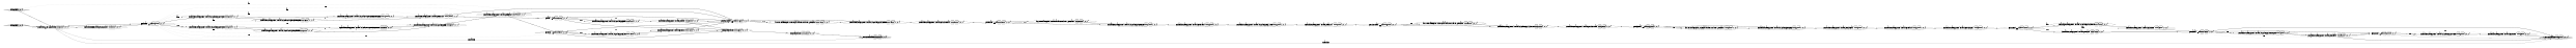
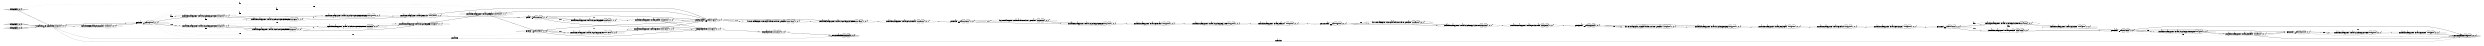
  digraph {
    rankdir=LR
    node [fillcolor=white shape=ellipse style=filled]
    edge [style=bold]
    n1 [label="commandLine.setExecutable(getSosCommand())@@@4@@@['1', '0', '1']"]
    n2 [label="getFilename() != null@@@5@@@['1', '1', '1']" shape=diamond]
    n3 [label="commandLine.createArgument().setValue(SOSCmd.FLAG_COMMAND)@@@6@@@['1', '1', '1']"]
    n4 [label="commandLine.createArgument().setValue(SOSCmd.COMMAND_GET_FILE)@@@6@@@['1', '1', '0']"]
    n5 [label="commandLine.createArgument().setValue(SOSCmd.COMMAND_CHECKIN_FILE)@@@7@@@['0', '0', '1']"]
    n6 [label="commandLine.createArgument().setValue(getFilename())@@@9@@@['1', '1', '1']"]
    n7 [label="getVersion() != null@@@9@@@['1', '1', '0']" shape=diamond]
    n8 [label="commandLine.createArgument().setValue(SOSCmd.COMMAND_GET_PROJECT)@@@16@@@['1', '1', '0']"]
    n9 [label="commandLine.createArgument().setValue(getRecursive())@@@14@@@['1', '1', '1']"]
    n10 [label="commandLine.createArgument().setValue(SOSCmd.COMMAND_CHECKIN_PROJECT)@@@13@@@['0', '0', '1']"]
    n11 [label="commandLine.createArgument().setValue(SOSCmd.FLAG_FILE)@@@8@@@['1', '1', '1']"]
    n12 [label="commandLine.createArgument().setValue(SOSCmd.FLAG_COMMAND)@@@12@@@['1', '1', '1']"]
    n13 [label="getSosHome() == null@@@40@@@['1', '0', '1']" shape=diamond]
    n14 [label="commandLine.createArgument().setValue(getNoCache())@@@41@@@['1', '0', '1']"]
    n15 [label="commandLine.createArgument().setValue(getSosHome())@@@45@@@['1', '0', '1']"]
    n16 [label="commandLine.createArgument().setValue(SOSCmd.FLAG_SOS_HOME)@@@44@@@['1', '0', '1']"]
    n17 [label="getLocalPath() != null@@@47@@@['1', '0', '1']" shape=diamond]
    n18 [label="commandLine = new Commandline()@@@3@@@['1', '1', '1']"]
    n19 [fillcolor=lightgray label="return commandLine@@@55@@@['1', '0', '1']"]
    n20 [fillcolor=lightgray label="return commandLine@@@25@@@['0', '1', '0']"]
    n21 [label="getComment() != null@@@51@@@['0', '0', '1']" shape=diamond]
    n22 [label="commandLine.createArgument().setValue(getLocalPath())@@@49@@@['1', '0', '1']"]
    n23 [label="commandLine.createArgument().setValue(SOSCmd.FLAG_WORKING_DIR)@@@48@@@['1', '0', '1']"]
    n24 [label="getSosServerPath() == null@@@16@@@['1', '0', '1']" shape=diamond]
    n25 [label="throw new BuildException(\"sosserverpath attribute must be set!\",getLocation())@@@17@@@['1', '0', '1']"]
    n26 [label="commandLine.createArgument().setValue(SOSCmd.FLAG_SOS_SERVER)@@@19@@@['1', '0', '1']"]
    n27 [label="commandLine.createArgument().setValue(getSosServerPath())@@@20@@@['1', '0', '1']"]
    n28 [label="commandLine.createArgument().setValue(SOSCmd.FLAG_PASSWORD)@@@26@@@['1', '0', '1']"]
    n29 [label="commandLine.createArgument().setValue(getPassword())@@@27@@@['1', '0', '1']"]
    n30 [label="getVssServerPath() == null@@@28@@@['1', '0', '1']" shape=diamond]
    n31 [label="getProjectPath() == null@@@33@@@['1', '0', '1']" shape=diamond]
    n32 [label="commandLine.createArgument().setValue(SOSCmd.FLAG_PROJECT)@@@36@@@['1', '0', '1']"]
    n33 [label="throw new BuildException(\"projectpath attribute must be set!\",getLocation())@@@34@@@['1', '0', '1']"]
    n34 [label="commandLine.createArgument().setValue(getProjectPath())@@@37@@@['1', '0', '1']"]
    n35 [label="commandLine.createArgument().setValue(getVersion())@@@11@@@['1', '1', '0']"]
    n36 [label="getRequiredAttributes()@@@23@@@['0', '1', '0']"]
    n37 [label="commandLine.createArgument().setValue(SOSCmd.FLAG_VERSION)@@@10@@@['1', '1', '0']"]
    n38 [label="commandLine.createArgument().setValue(getVssServerPath())@@@32@@@['1', '0', '1']"]
    n39 [label="commandLine.createArgument().setValue(getVerbose())@@@38@@@['1', '0', '1']"]
    n40 [label="commandLine.createArgument().setValue(SOSCmd.FLAG_LABEL)@@@19@@@['1', '1', '0']"]
    n41 [label="commandLine.createArgument().setValue(getLabel())@@@20@@@['1', '1', '0']"]
    n42 [label="commandLine.createArgument().setValue(getComment())@@@53@@@['0', '0', '1']"]
    n43 [label="getOptionalAttributes()@@@24@@@['0', '1', '0']"]
    n44 [label="commandLine.createArgument().setValue(SOSCmd.FLAG_COMMENT)@@@52@@@['0', '0', '1']"]
    n45 [label="throw new BuildException(\"vssserverpath attribute must be set!\",getLocation())@@@29@@@['1', '0', '1']"]
    n46 [label="commandLine.createArgument().setValue(SOSCmd.FLAG_VSS_SERVER)@@@31@@@['1', '0', '1']"]
    n47 [label="getLabel() != null@@@18@@@['1', '1', '0']" shape=diamond]
    n48 [label="getUsername() == null@@@21@@@['1', '0', '1']" shape=diamond]
    n49 [label="throw new BuildException(\"username attribute must be set!\",getLocation())@@@22@@@['1', '0', '1']"]
    n50 [label="commandLine.createArgument().setValue(SOSCmd.FLAG_USERNAME)@@@24@@@['1', '0', '1']"]
    n51 [label="commandLine.createArgument().setValue(getUsername())@@@25@@@['1', '0', '1']"]
+   n52 [fillcolor=lightgray label="buildCmdLine['0', '1', '0']" shape=diamond]
    n53 [label="commandLine.createArgument().setValue(getNoCompress())@@@39@@@['1', '0', '1']"]
    n54 [fillcolor=lightgray label="buildCmdLine['0', '0', '1']" shape=diamond]
    n55 [fillcolor=lightgray label="buildCmdLine['1', '0', '0']" shape=diamond]
    n1 -> n2
    n2 -> n3 [label=true style=dotted]
    n2 -> n3
    n2 -> n4 [label=true style=dotted]
    n2 -> n5 [label=true style=dotted]
    n2 -> n6 [label=true style=dotted]
    n2 -> n7 [label=true style=dotted]
    n2 -> n8 [label=false style=dotted]
    n2 -> n9 [label=false style=dotted]
    n2 -> n10 [label=false style=dotted]
    n2 -> n11 [label=true style=dotted]
    n2 -> n12 [label=false style=dotted]
    n2 -> n12
    n3 -> n4
    n3 -> n5
    n4 -> n5 [label=0 style=dashed]
    n4 -> n11
    n5 -> n11
    n6 -> n7
    n6 -> n24
    n7 -> n24
    n7 -> n35 [label=true style=dotted]
    n7 -> n36
    n7 -> n37 [label=true style=dotted]
    n7 -> n37
    n8 -> n9
    n8 -> n10 [label=0 style=dashed]
    n9 -> n24
    n9 -> n47
    n10 -> n9
    n11 -> n6
    n12 -> n8
    n12 -> n10
    n13 -> n14
    n13 -> n14 [label=true style=dotted]
    n13 -> n15 [label=false style=dotted]
    n13 -> n16
    n13 -> n16 [label=false style=dotted]
    n14 -> n17
    n15 -> n17
    n16 -> n15
    n17 -> n19
    n17 -> n21
    n17 -> n22 [label=true style=dotted]
    n17 -> n23 [label=true style=dotted]
    n17 -> n23
    n18 -> n1
    n18 -> n2
    n18 -> n19 [label=commandLine style=solid]
    n18 -> n20 [label=commandLine style=solid]
    n21 -> n19 [style=solid]
    n21 -> n42 [label=true style=dotted]
    n21 -> n44 [label=true style=dotted]
    n21 -> n44
    n22 -> n19
    n22 -> n21
    n23 -> n22
    n24 -> n25 [label=true style=dotted]
    n24 -> n25
    n24 -> n26
    n25 -> n26
    n26 -> n27
    n27 -> n48
    n28 -> n29
    n29 -> n30
    n30 -> n45 [label=true style=dotted]
    n30 -> n45
    n30 -> n46
    n31 -> n32
    n31 -> n33
    n31 -> n33 [label=true style=dotted]
    n32 -> n34
    n33 -> n32
    n34 -> n39
    n35 -> n24
    n35 -> n36
    n36 -> n43
    n37 -> n35
    n38 -> n31
    n39 -> n53
    n40 -> n41
    n41 -> n24
    n41 -> n36
    n42 -> n19
    n43 -> n20
    n44 -> n42
    n45 -> n46
    n46 -> n38
    n47 -> n24
    n47 -> n36
    n47 -> n40
    n47 -> n40 [label=true style=dotted]
    n47 -> n41 [label=true style=dotted]
    n48 -> n49
    n48 -> n49 [label=true style=dotted]
    n48 -> n50
    n49 -> n50
    n50 -> n51
    n51 -> n28
+   n52 -> n18
    n53 -> n13
    n54 -> n18
    n54 -> n47 [label=false style=dotted]
    n55 -> n18
  }
